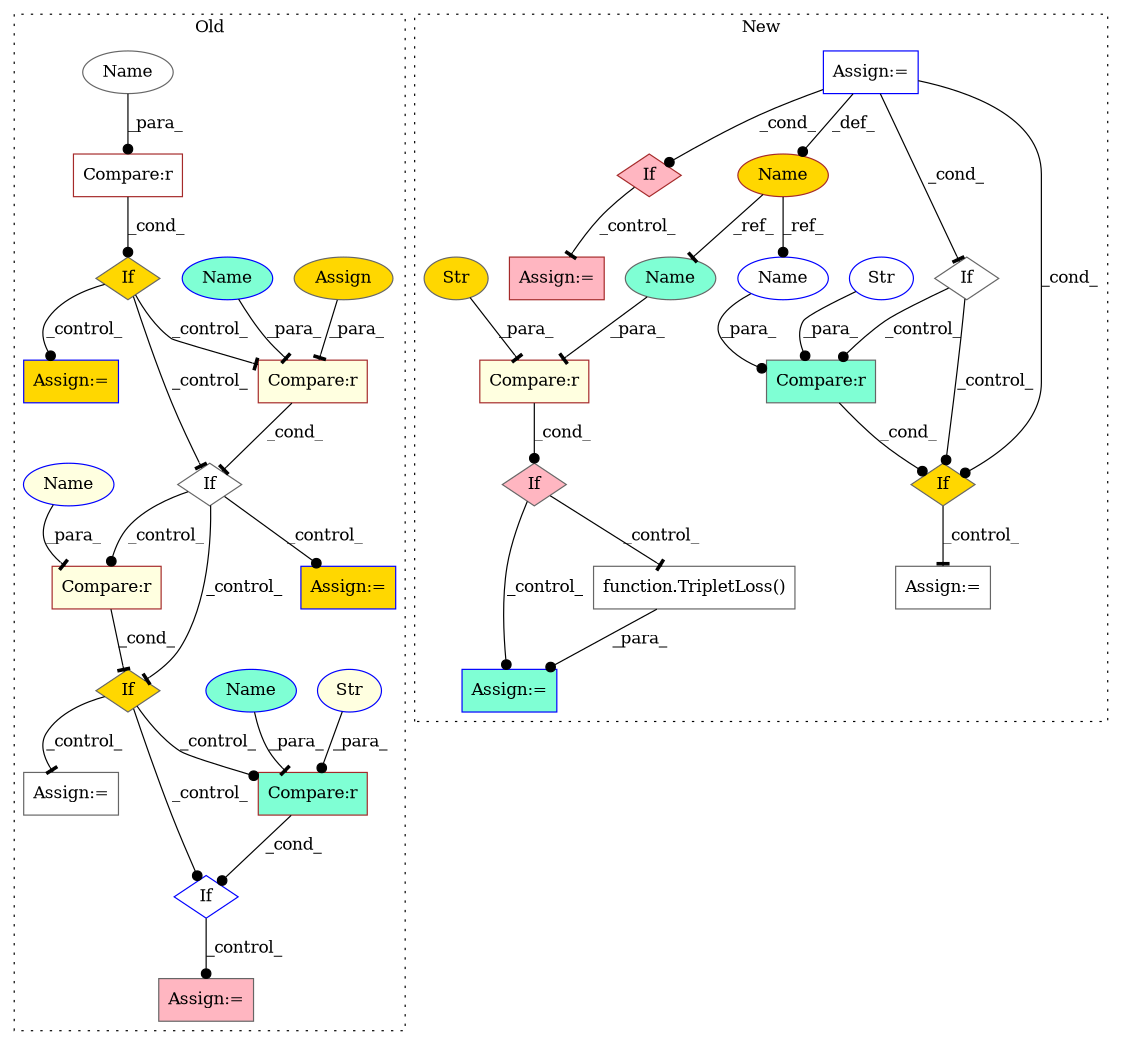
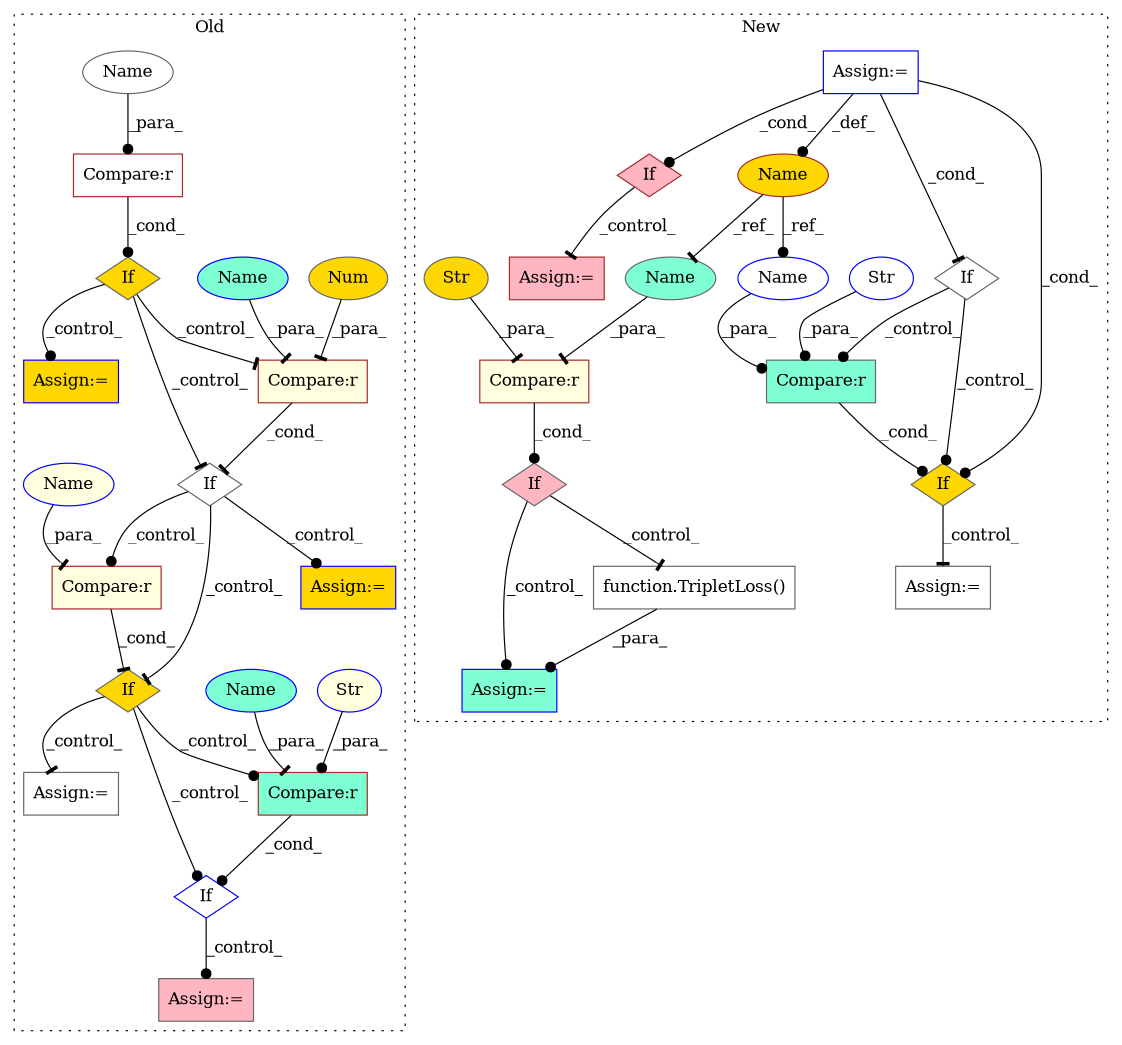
  digraph {
    node [a=96 l=3 s=1167 shape=box style=filled fillcolor=white color=gray40]
    edge [arrowhead=dot]
    n1 [l="3,18" label=If s="1164,1183" shape=diamond]
    n2 [a=40 l=16 label="Compare:r" fillcolor=lightyellow color=brown]
    n3 [a=68 label="Assign:=" s=1365 fillcolor=lightpink]
    n4 [a=68 label="Assign:=" s=1283]
    n5 [a=68 label="Assign:=" s=1210 fillcolor=gold color=blue]
    n6 [l="3,14" label=If s="1111,1150" shape=diamond fillcolor=gold]
    n7 [a=68 label="Assign:=" s=1408 fillcolor=gold color=blue]
    n8 [a=40 l=17 label="Compare:r" s=1239 fillcolor=lightyellow color=brown]
    n9 [l="0,18" label=If s="1239,1256" shape=diamond fillcolor=gold]
    n10 [a=40 l=36 label="Compare:r" s=1114 color=brown]
-   n11 [a=76 l=2 label=Assign s=1181 shape=ellipse fillcolor=gold]
+   n11 [a=76 l=2 label=Num s=1181 shape=ellipse fillcolor=gold]
    n12 [l="0,18" label=If s="1313,1338" shape=diamond color=blue]
    n13 [a=40 l=25 label="Compare:r" s=1313 fillcolor=aquamarine color=brown]
    n14 [a=66 l=11 label=Str s=1327 shape=ellipse fillcolor=lightyellow color=blue]
    n15 [a=87 l=10 label=Name shape=ellipse fillcolor=aquamarine color=blue]
    n16 [a=87 l=10 label=Name s=1313 shape=ellipse fillcolor=aquamarine color=blue]
    n17 [a=87 l=10 label=Name s=1114 shape=ellipse]
    n18 [a=87 l=10 label=Name s=1239 shape=ellipse fillcolor=lightyellow color=blue]
    n19 [l="3,18" label=If s="1794,1828" shape=diamond fillcolor=lightpink color=brown]
    n20 [a=68 label="Assign:=" s=1596 color=blue]
    n21 [l="3,14" label=If s="2149,2179" shape=diamond fillcolor=lightpink]
    n22 [a=40 l=26 label="Compare:r" s=2052 fillcolor=aquamarine]
    n23 [l="0,14" label=If s="1993,2020" shape=diamond]
    n24 [a=66 l=8 label=Str s=2052 shape=ellipse color=blue]
    n25 [l="0,14" label=If s="2052,2078" shape=diamond fillcolor=gold]
    n26 [a=40 l=27 label="Compare:r" s=2152 fillcolor=lightyellow color=brown]
    n27 [a=66 l=9 label=Str s=2152 shape=ellipse fillcolor=gold]
    n28 [a=87 l=14 label=Name s=1582 shape=ellipse fillcolor=gold color=brown]
    n29 [a=75 l="12,51" label="function.TripletLoss()" s="2209,2227"]
    n30 [a=68 label="Assign:=" s=1944 fillcolor=lightpink color=brown]
    n31 [a=68 label="Assign:=" s=2206 fillcolor=aquamarine color=blue]
    n32 [a=68 label="Assign:=" s=2105]
    n33 [a=87 l=14 label=Name s=2165 shape=ellipse fillcolor=aquamarine]
    n34 [a=87 l=14 label=Name s=2064 shape=ellipse color=blue]
    subgraph cluster_1 {
      label=Old
      style=dotted
      n1
      n2
      n3
      n4
      n5
      n6
      n7
      n8
      n9
      n10
      n11
      n12
      n13
      n14
      n15
      n16
      n17
      n18
    }
    subgraph cluster_2 {
      label=New
      style=dotted
      n19
      n20
      n21
      n22
      n23
      n24
      n25
      n26
      n27
      n28
      n29
      n30
      n31
      n32
      n33
      n34
    }
    n1 -> n5 [label=_control_]
    n1 -> n8 [label=_control_]
    n1 -> n9 [label=_control_ arrowhead=tee]
    n2 -> n1 [label=_cond_ arrowhead=tee]
    n6 -> n1 [label=_control_ arrowhead=tee]
    n6 -> n2 [label=_control_ arrowhead=tee]
    n6 -> n7 [label=_control_]
    n8 -> n9 [label=_cond_ arrowhead=tee]
    n9 -> n4 [label=_control_ arrowhead=tee]
    n9 -> n12 [label=_control_]
    n9 -> n13 [label=_control_]
    n10 -> n6 [label=_cond_]
    n11 -> n2 [label=_para_ arrowhead=tee]
    n12 -> n3 [label=_control_]
    n13 -> n12 [label=_cond_]
    n14 -> n13 [label=_para_]
    n15 -> n2 [label=_para_ arrowhead=tee]
    n16 -> n13 [label=_para_ arrowhead=tee]
    n17 -> n10 [label=_para_]
    n18 -> n8 [label=_para_ arrowhead=tee]
    n19 -> n30 [label=_control_ arrowhead=tee]
    n20 -> n19 [label=_cond_]
    n20 -> n23 [label=_cond_ arrowhead=tee]
    n20 -> n25 [label=_cond_]
    n20 -> n28 [label=_def_]
    n21 -> n29 [label=_control_ arrowhead=tee]
    n21 -> n31 [label=_control_]
    n22 -> n25 [label=_cond_]
    n23 -> n22 [label=_control_]
    n23 -> n25 [label=_control_]
    n24 -> n22 [label=_para_]
    n25 -> n32 [label=_control_ arrowhead=tee]
    n26 -> n21 [label=_cond_]
    n27 -> n26 [label=_para_ arrowhead=tee]
    n28 -> n33 [label=_ref_ arrowhead=tee]
    n28 -> n34 [label=_ref_]
    n29 -> n31 [label=_para_]
    n33 -> n26 [label=_para_ arrowhead=tee]
    n34 -> n22 [label=_para_]
  }
